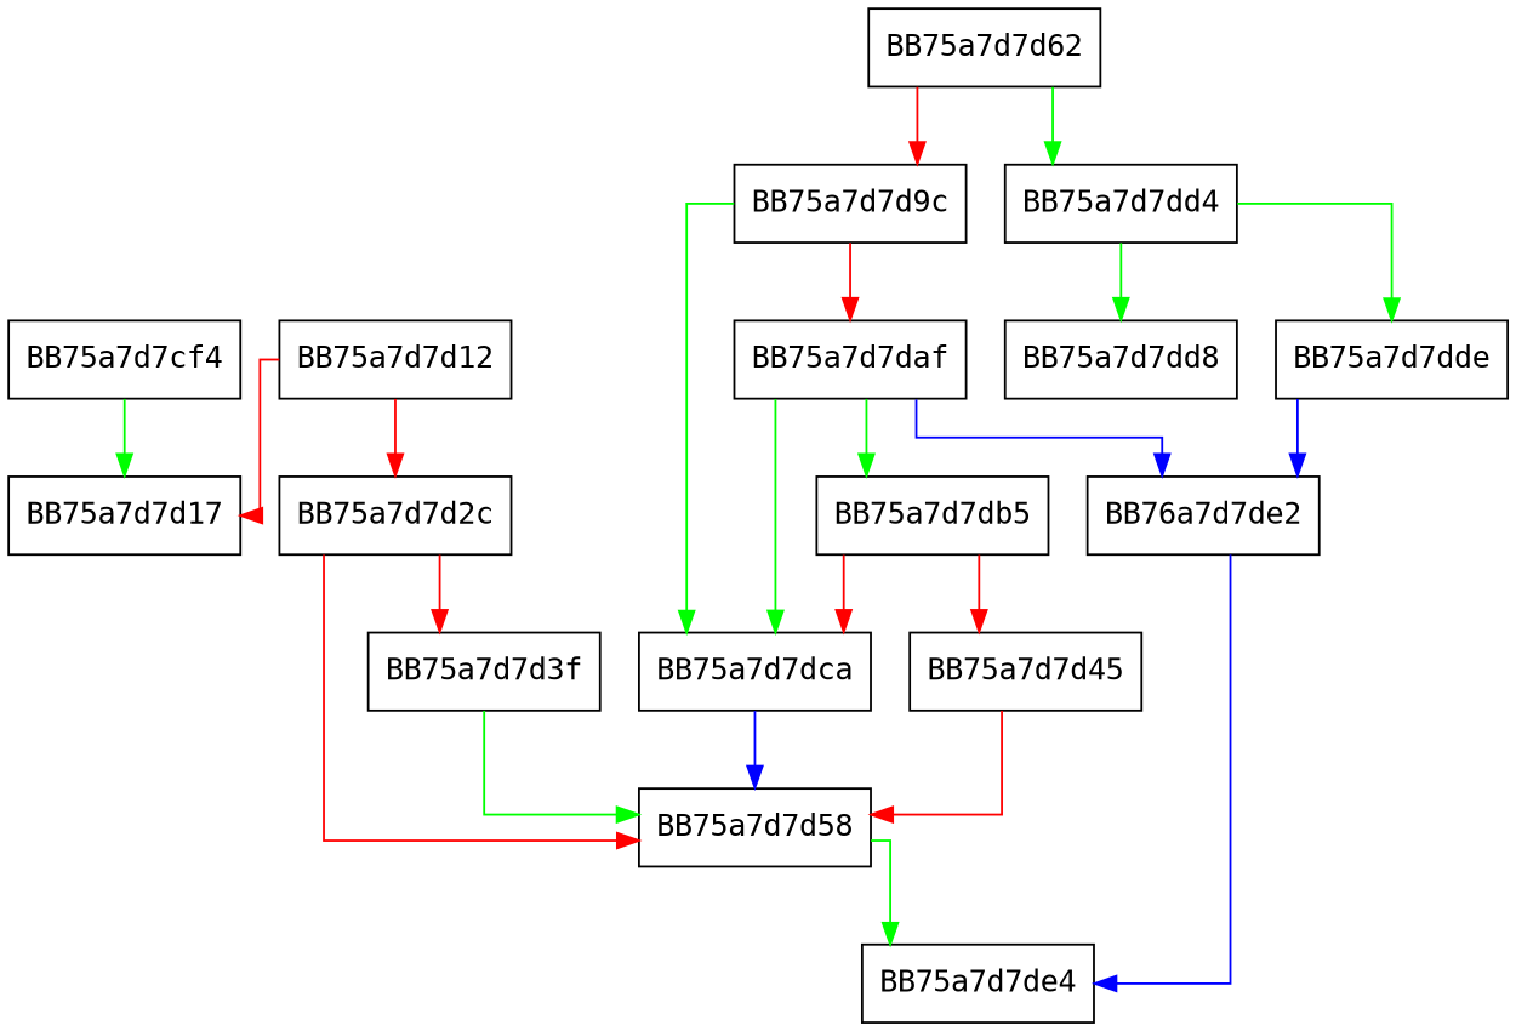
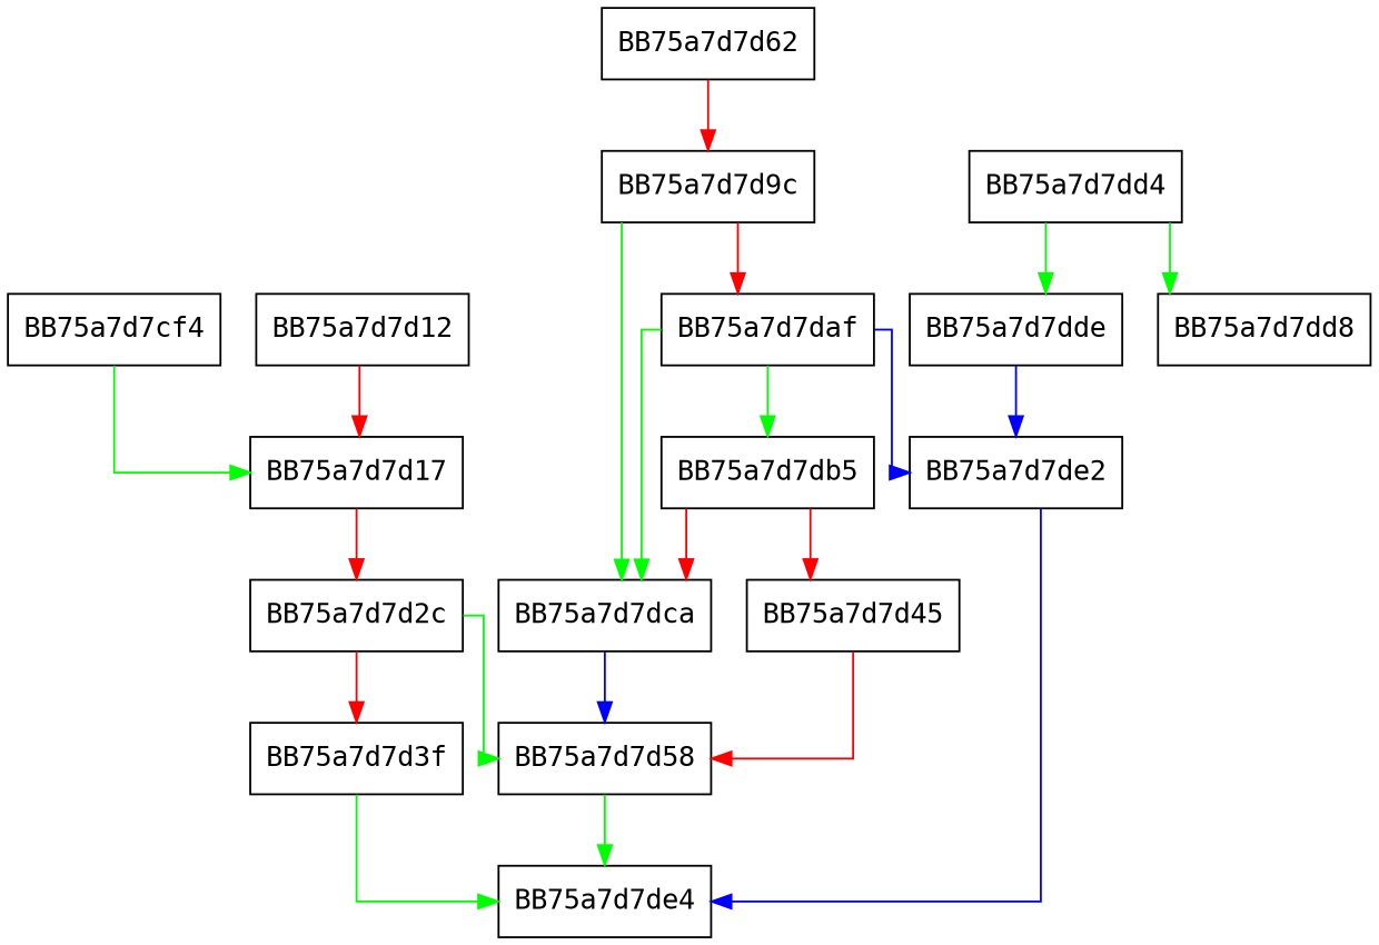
  digraph {
    fontname="DejaVu Sans Mono"
    splines=ortho
    node [fontname="DejaVu Sans Mono" shape=box]
    edge [color=green fontname="DejaVu Sans Mono"]
    BB75a7d7cf4
    BB75a7d7d17
    BB75a7d7d2c
    BB75a7d7d12
    BB75a7d7d62
    BB75a7d7dd4
    BB75a7d7d9c
    BB75a7d7d58
    BB75a7d7d3f
    BB75a7d7dde
    BB75a7d7dd8
    BB75a7d7dca
    BB75a7d7daf
    BB75a7d7de4
    BB75a7d7d45
-   BB75a7d7de2 [label=BB76a7d7de2]
+   BB75a7d7de2
    BB75a7d7db5
    BB75a7d7cf4 -> BB75a7d7d17
-   BB75a7d7d12 -> BB75a7d7d2c [color=red]
-   BB75a7d7d2c -> BB75a7d7d58 [color=red]
+   BB75a7d7d17 -> BB75a7d7d2c [color=red]
+   BB75a7d7d2c -> BB75a7d7d58
    BB75a7d7d2c -> BB75a7d7d3f [color=red]
    BB75a7d7d12 -> BB75a7d7d17 [color=red]
-   BB75a7d7d62 -> BB75a7d7dd4
    BB75a7d7d62 -> BB75a7d7d9c [color=red]
    BB75a7d7dd4 -> BB75a7d7dde
    BB75a7d7dd4 -> BB75a7d7dd8
    BB75a7d7d9c -> BB75a7d7dca
    BB75a7d7d9c -> BB75a7d7daf [color=red]
    BB75a7d7d58 -> BB75a7d7de4
-   BB75a7d7d3f -> BB75a7d7d58
+   BB75a7d7d3f -> BB75a7d7de4
    BB75a7d7dde -> BB75a7d7de2 [color=blue]
    BB75a7d7dca -> BB75a7d7d58 [color=blue]
    BB75a7d7daf -> BB75a7d7dca
    BB75a7d7daf -> BB75a7d7de2 [color=blue]
    BB75a7d7daf -> BB75a7d7db5
    BB75a7d7d45 -> BB75a7d7d58 [color=red]
    BB75a7d7de2 -> BB75a7d7de4 [color=blue]
    BB75a7d7db5 -> BB75a7d7dca [color=red]
    BB75a7d7db5 -> BB75a7d7d45 [color=red]
  }
